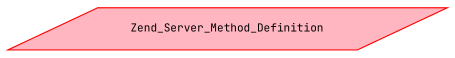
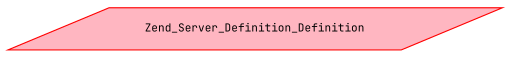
  digraph {
    rankdir=LR
    fontname="JetBrains Mono"
-   n1 [color=red fillcolor=lightpink fontname="JetBrains Mono" fontsize=10 height=0.2 label=Zend_Server_Method_Definition shape=parallelogram style=filled width=0.4]
+   n1 [color=red fillcolor=lightpink fontname="JetBrains Mono" fontsize=10 height=0.2 label=Zend_Server_Definition_Definition shape=parallelogram style=filled width=0.4]
  }
